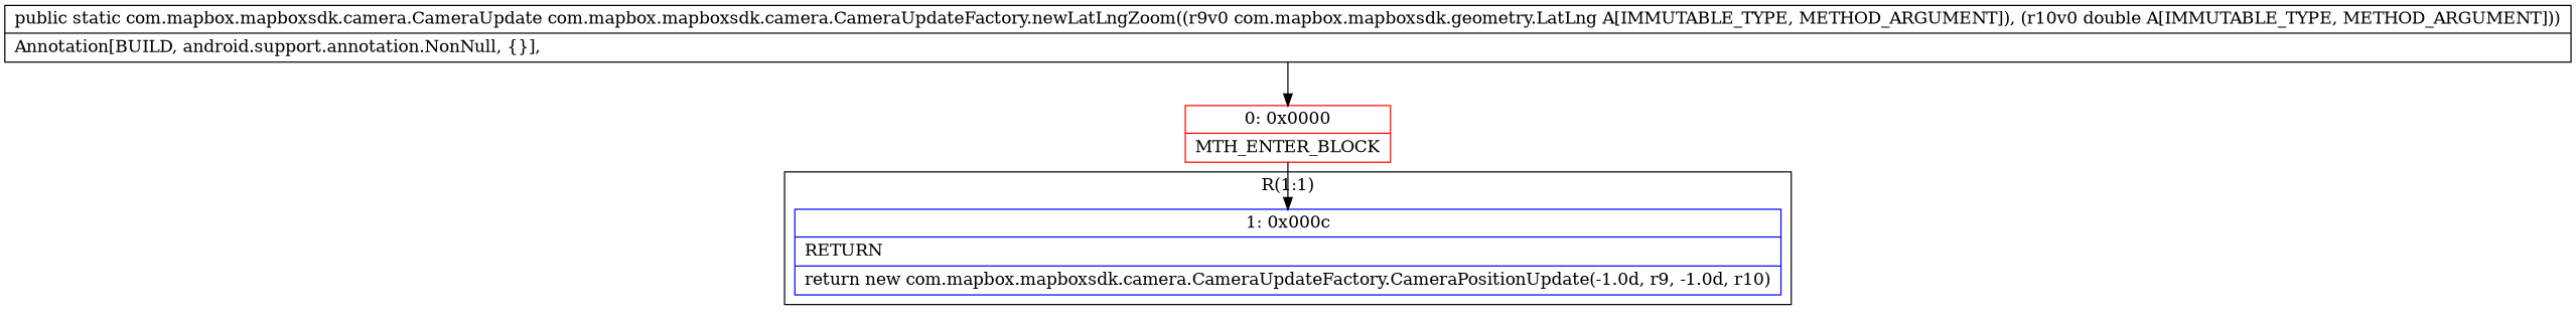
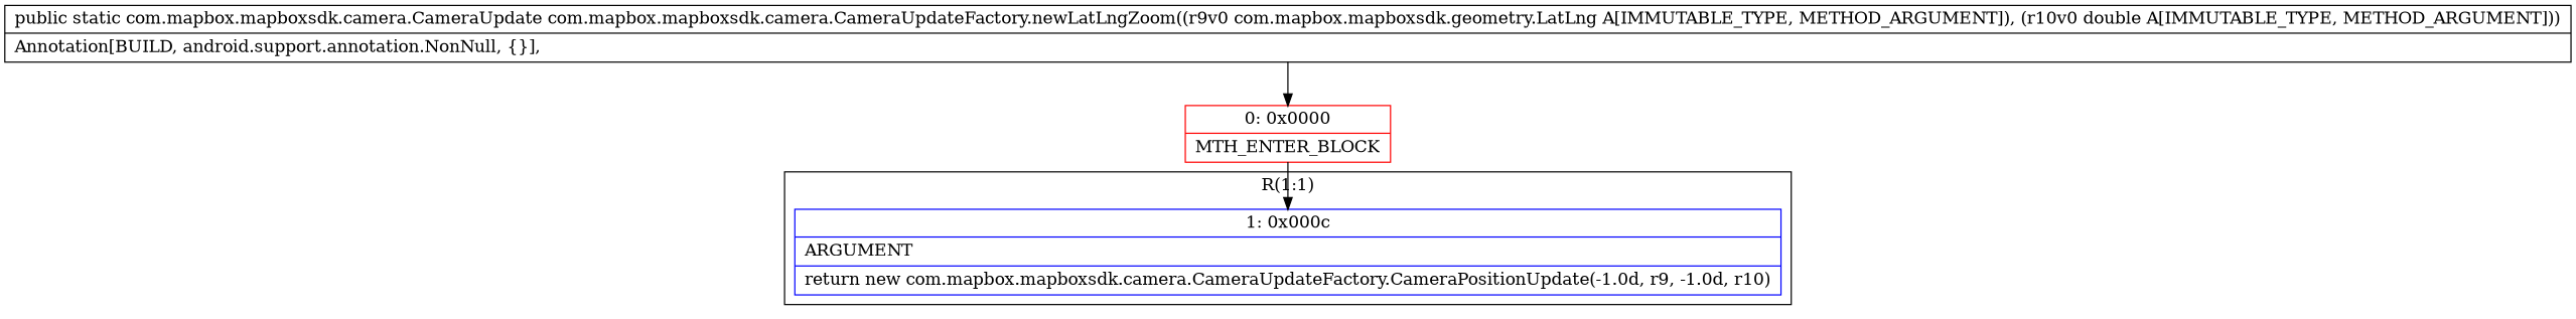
  digraph {
    node [shape=record]
-   n1 [color=blue label="{1\:\ 0x000c|RETURN\l|return new com.mapbox.mapboxsdk.camera.CameraUpdateFactory.CameraPositionUpdate(\-1.0d, r9, \-1.0d, r10)\l}"]
+   n1 [color=blue label="{1\:\ 0x000c|ARGUMENT\l|return new com.mapbox.mapboxsdk.camera.CameraUpdateFactory.CameraPositionUpdate(\-1.0d, r9, \-1.0d, r10)\l}"]
    n2 [color=red label="{0\:\ 0x0000|MTH_ENTER_BLOCK\l}"]
    n3 [label="{public static com.mapbox.mapboxsdk.camera.CameraUpdate com.mapbox.mapboxsdk.camera.CameraUpdateFactory.newLatLngZoom((r9v0 com.mapbox.mapboxsdk.geometry.LatLng A[IMMUTABLE_TYPE, METHOD_ARGUMENT]), (r10v0 double A[IMMUTABLE_TYPE, METHOD_ARGUMENT]))  | Annotation[BUILD, android.support.annotation.NonNull, \{\}], \l}"]
    subgraph cluster_1 {
      label="R(1:1)"
      n1
    }
    n2 -> n1
    n3 -> n2
  }
